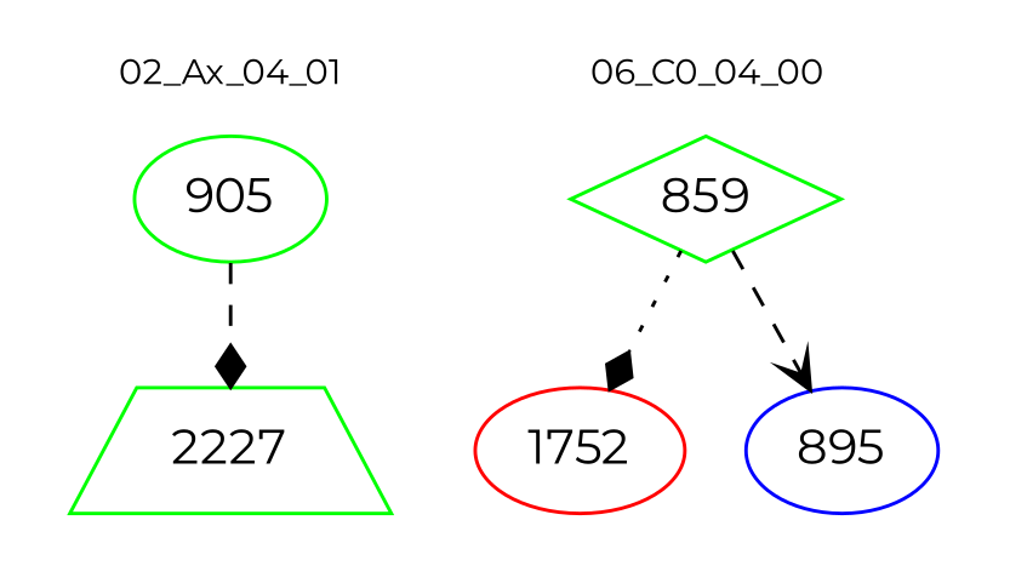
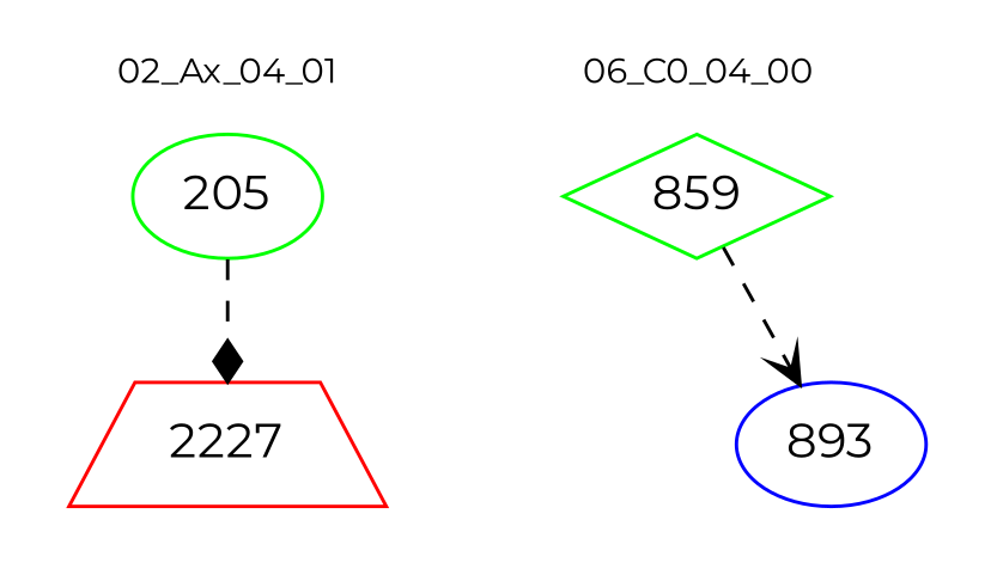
  digraph {
    fontname=Montserrat
    node [color=green fontname=Montserrat shape=ellipse]
    edge [arrowhead=diamond color=black fontname=Montserrat style=dashed]
-   n1 [label=905]
-   n2 [label=2227 shape=trapezium]
+   n1 [label=205]
+   n2 [color=red label=2227 shape=trapezium]
    n3 [label=859 shape=diamond]
-   n4 [color=red label=1752]
-   n5 [color=blue label=895]
+   n5 [color=blue label=893]
    subgraph cluster_1 {
      color=white
      fontsize=10
      label="02_Ax_04_01"
      n1
      n2
    }
    subgraph cluster_2 {
      color=white
      fontsize=10
      label="06_C0_04_00"
      n3
-     n4
      n5
    }
    n1 -> n2
-   n3 -> n4 [style=dotted]
    n3 -> n5 [arrowhead=vee]
  }
